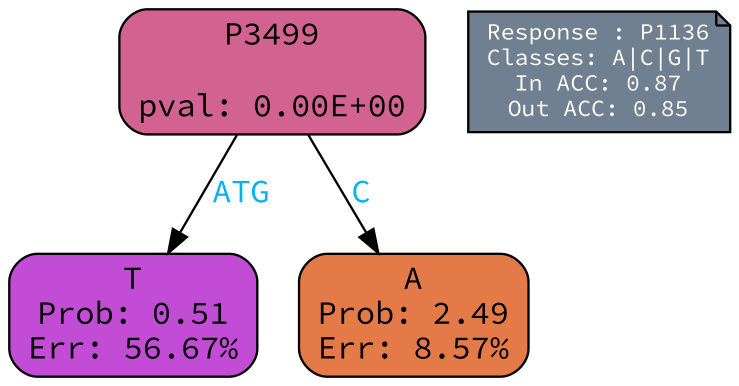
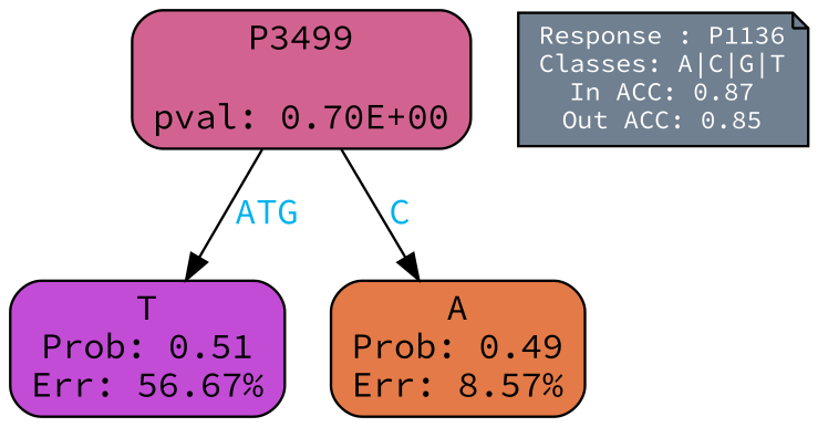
  digraph {
    fontname="Source Code Pro"
    ranksep=equally
    splines=polylines
    node [color=black fontname="Source Code Pro" shape=box style="filled, rounded"]
    edge [fontcolor=deepskyblue2 fontname="Source Code Pro"]
    n1 [fillcolor="#c24cd6" label="T\nProb: 0.51\nErr: 56.67%"]
-   n2 [fillcolor="#e37a47" label="A\nProb: 2.49\nErr: 8.57%"]
+   n2 [fillcolor="#e37a47" label="A\nProb: 0.49\nErr: 8.57%"]
    n3 [align=left fillcolor=slategray fontcolor=white fontsize=10 label="Response : P1136\nClasses: A|C|G|T\nIn ACC: 0.87\nOut ACC: 0.85\n" shape=note style=filled]
-   n4 [fillcolor="#d26390" label="P3499\n\npval: 0.00E+00"]
+   n4 [fillcolor="#d26390" label="P3499\n\npval: 0.70E+00"]
    subgraph sub_1 {
      rank=same
      n1
      n2
    }
    subgraph sub_2 {
      rank=same
      n3
      n4
    }
    n4 -> n1 [label=ATG]
    n4 -> n2 [label=C]
  }
